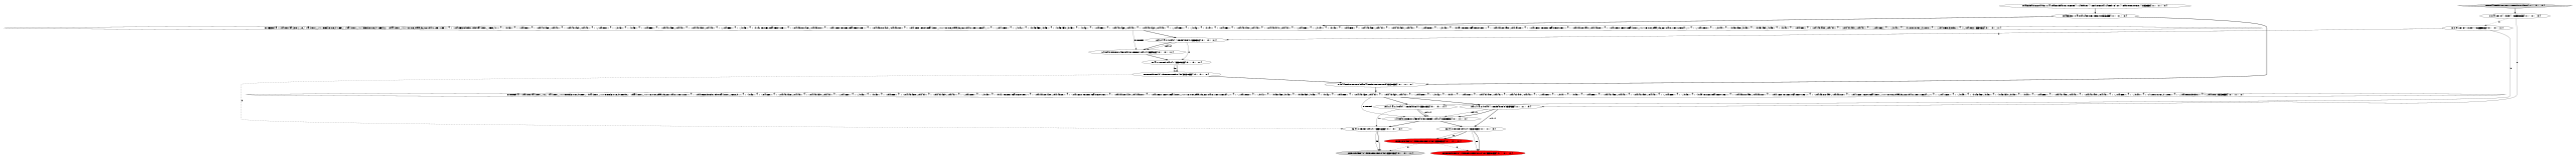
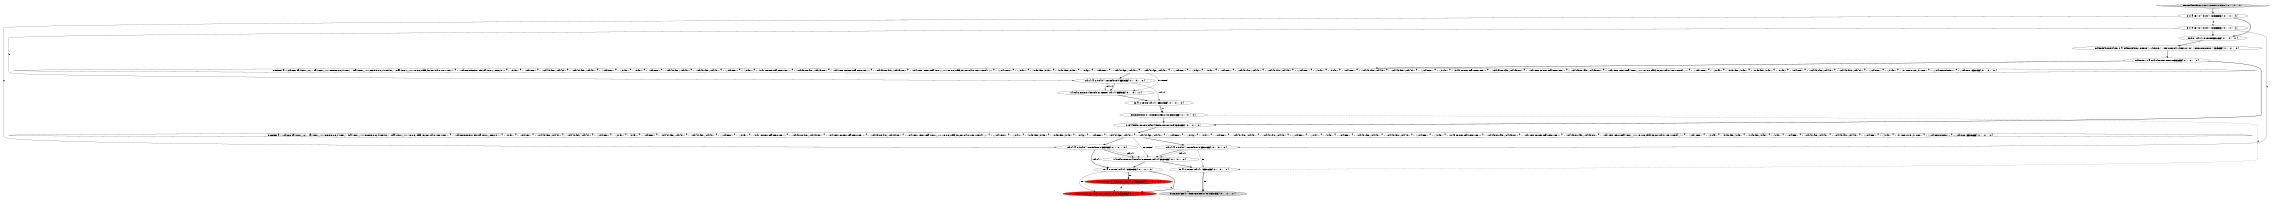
  digraph {
    fontname="DejaVu Sans Mono"
    node [fillcolor=white fontname="DejaVu Sans Mono" shape=ellipse style=filled]
    edge [fontname="DejaVu Sans Mono" style=bold]
    n1 [label="rdfXml = s.build().serialize(b)@@@14@@@['0', '0', '1']"]
    n2 [label="b2 = p.parse(rdfXml,)@@@16@@@['0', '0', '1']"]
    n3 [label="XmlUtils.assertXmlEquals(expected,rdfXml)@@@15@@@['1', '1', '1']"]
    n4 [fillcolor=lightgray label="assertObject(b).isSameSortedAs(b2)@@@17@@@['0', '0', '1']"]
    n5 [label="c2 = p.parse(rdfXml,)@@@11@@@['1', '1', '0']"]
    n6 [label="C c = new C().init(),c2@@@3@@@['1', '1', '0']"]
+   n7 [label="String rdfXml,expected@@@4@@@['1', '1', '1']"]
    n8 [label="B b = new B().init(),b2@@@3@@@['0', '0', '1']"]
    n9 [label="rdfXml = s.build().serialize(c)@@@9@@@['1', '1', '0']"]
    n10 [fillcolor=red label="assertObject(c).isSameSortedJsonAs(c2)@@@12@@@['0', '1', '0']"]
    n11 [label="expected = \"<rdf:RDF b='http://ns/' j='http://www.apache.org/juneau/' jp='http://www.apache.org/juneaubp/' rdf='http://www.w3.org/1999/02/22-rdf-syntax-ns#'>\" + \" <rdf:Description about='http://test/b'>\" + \" <b:f2>\" + \" <rdf:Seq>\" + \" <rdf:li>f2a</rdf:li>\" + \" <rdf:li>f2b</rdf:li>\" + \" </rdf:Seq>\" + \" </b:f2>\" + \" <b:f3>\" + \" <rdf:Bag>\" + \" <rdf:li>f3a</rdf:li>\" + \" <rdf:li>f3b</rdf:li>\" + \" </rdf:Bag>\" + \" </b:f3>\" + \" <b:f4 parseType='Resource'>\" + \" <rdf:first>f4a</rdf:first>\" + \" <rdf:rest parseType='Resource'>\" + \" <rdf:first>f4b</rdf:first>\" + \" <rdf:rest resource='http://www.w3.org/1999/02/22-rdf-syntax-ns#nil'/>\" + \" </rdf:rest>\" + \" </b:f4>\" + \" <b:f5>f5a</b:f5>\" + \" <b:f5>f5b</b:f5>\" + \" <b:f6>\" + \" <rdf:Seq>\" + \" <rdf:li>f6a</rdf:li>\" + \" <rdf:li>f6b</rdf:li>\" + \" </rdf:Seq>\" + \" </b:f6>\" + \" <b:f7>\" + \" <rdf:Seq>\" + \" <rdf:li>f7a</rdf:li>\" + \" <rdf:li>f7b</rdf:li>\" + \" </rdf:Seq>\" + \" </b:f7>\" + \" <b:f8>\" + \" <rdf:Bag>\" + \" <rdf:li>f8a</rdf:li>\" + \" <rdf:li>f8b</rdf:li>\" + \" </rdf:Bag>\" + \" </b:f8>\" + \" <b:f9 parseType='Resource'>\" + \" <rdf:first>f9a</rdf:first>\" + \" <rdf:rest parseType='Resource'>\" + \" <rdf:first>f9b</rdf:first>\" + \" <rdf:rest resource='http://www.w3.org/1999/02/22-rdf-syntax-ns#nil'/>\" + \" </rdf:rest>\" + \" </b:f9>\" + \" <b:fa>faa</b:fa>\" + \" <b:fa>fab</b:fa>\" + \" <b:fb>\" + \" <rdf:Seq>\" + \" <rdf:li>fba</rdf:li>\" + \" <rdf:li>fbb</rdf:li>\" + \" </rdf:Seq>\" + \" </b:fb>\" + \" <j:root>true</j:root>\" + \" </rdf:Description>\" + \"</rdf:RDF>\"@@@7@@@['0', '0', '1']"]
    n12 [label="rdfXml = s.build().serialize(b)@@@8@@@['0', '0', '1']"]
    n13 [label="XmlUtils.assertXmlEquals(expected,rdfXml)@@@9@@@['0', '0', '1']"]
    n14 [label="b2 = p.parse(rdfXml,)@@@10@@@['0', '0', '1']"]
    n15 [label="assertObject(b).isSameSortedAs(b2)@@@11@@@['0', '0', '1']"]
    n16 [label="s.collectionFormat(RdfCollectionFormat.BAG)@@@12@@@['1', '1', '1']"]
    n17 [label="expected = \"<rdf:RDF b='http://ns/' j='http://www.apache.org/juneau/' jp='http://www.apache.org/juneaubp/' rdf='http://www.w3.org/1999/02/22-rdf-syntax-ns#'>\" + \" <rdf:Description about='http://test/b'>\" + \" <b:f2>\" + \" <rdf:Seq>\" + \" <rdf:li>f2a</rdf:li>\" + \" <rdf:li>f2b</rdf:li>\" + \" </rdf:Seq>\" + \" </b:f2>\" + \" <b:f3>\" + \" <rdf:Bag>\" + \" <rdf:li>f3a</rdf:li>\" + \" <rdf:li>f3b</rdf:li>\" + \" </rdf:Bag>\" + \" </b:f3>\" + \" <b:f4 parseType='Resource'>\" + \" <rdf:first>f4a</rdf:first>\" + \" <rdf:rest parseType='Resource'>\" + \" <rdf:first>f4b</rdf:first>\" + \" <rdf:rest resource='http://www.w3.org/1999/02/22-rdf-syntax-ns#nil'/>\" + \" </rdf:rest>\" + \" </b:f4>\" + \" <b:f5>f5a</b:f5>\" + \" <b:f5>f5b</b:f5>\" + \" <b:f6>\" + \" <rdf:Bag>\" + \" <rdf:li>f6a</rdf:li>\" + \" <rdf:li>f6b</rdf:li>\" + \" </rdf:Bag>\" + \" </b:f6>\" + \" <b:f7>\" + \" <rdf:Seq>\" + \" <rdf:li>f7a</rdf:li>\" + \" <rdf:li>f7b</rdf:li>\" + \" </rdf:Seq>\" + \" </b:f7>\" + \" <b:f8>\" + \" <rdf:Bag>\" + \" <rdf:li>f8a</rdf:li>\" + \" <rdf:li>f8b</rdf:li>\" + \" </rdf:Bag>\" + \" </b:f8>\" + \" <b:f9 parseType='Resource'>\" + \" <rdf:first>f9a</rdf:first>\" + \" <rdf:rest parseType='Resource'>\" + \" <rdf:first>f9b</rdf:first>\" + \" <rdf:rest resource='http://www.w3.org/1999/02/22-rdf-syntax-ns#nil'/>\" + \" </rdf:rest>\" + \" </b:f9>\" + \" <b:fa>faa</b:fa>\" + \" <b:fa>fab</b:fa>\" + \" <b:fb>\" + \" <rdf:Bag>\" + \" <rdf:li>fba</rdf:li>\" + \" <rdf:li>fbb</rdf:li>\" + \" </rdf:Bag>\" + \" </b:fb>\" + \" <j:root>true</j:root>\" + \" </rdf:Description>\" + \"</rdf:RDF>\"@@@13@@@['1', '1', '1']"]
    n18 [fillcolor=lightgray label="testCollectionFormatAnnotationOnClass['1', '0', '0']" shape=diamond]
    n19 [fillcolor=red label="assertObject(c).isSameSortedAs(c2)@@@12@@@['1', '0', '0']"]
    n20 [label="RdfSerializerBuilder s = RdfSerializer.create().xmlabbrev().set(RDF_rdfxml_tab,3).sq().addRootProperty()@@@5@@@['1', '1', '1']"]
    n21 [label="RdfParser p = RdfXmlParser.DEFAULT@@@6@@@['1', '1', '1']"]
    n1 -> n2 [label=b2 style=solid]
    n1 -> n3 [label=rdfXml style=solid]
    n1 -> n3
    n2 -> n4 [label=b2 style=solid]
    n2 -> n4
    n3 -> n2
    n3 -> n5
    n5 -> n10 [label=c2 style=solid]
    n5 -> n10
    n5 -> n19 [label=c2 style=solid]
    n5 -> n19
+   n6 -> n7
    n6 -> n8 [label=0 style=dashed]
    n6 -> n9 [label=c style=solid]
+   n7 -> n20
    n8 -> n1 [label=b style=solid]
+   n8 -> n7
    n8 -> n12 [label=b style=solid]
    n9 -> n3 [label=rdfXml style=solid]
    n9 -> n3
    n9 -> n5 [label=rdfXml]
    n11 -> n12
    n11 -> n13 [label=expected style=solid]
    n12 -> n13 [label=rdfXml style=solid]
    n12 -> n13
-   n12 -> n14 [label=0 style=solid]
+   n12 -> n14 [label=rdfXml style=solid]
    n13 -> n14
    n14 -> n15
    n14 -> n15 [label=b2 style=solid]
    n15 -> n2 [label=0 style=dashed]
    n15 -> n16
    n16 -> n17
    n17 -> n1
    n17 -> n3 [label=expected style=solid]
    n17 -> n9
    n18 -> n6
    n19 -> n4 [label=0 style=dashed]
    n19 -> n10 [label=0 style=dashed]
    n20 -> n21
    n21 -> n11
    n21 -> n16
  }
